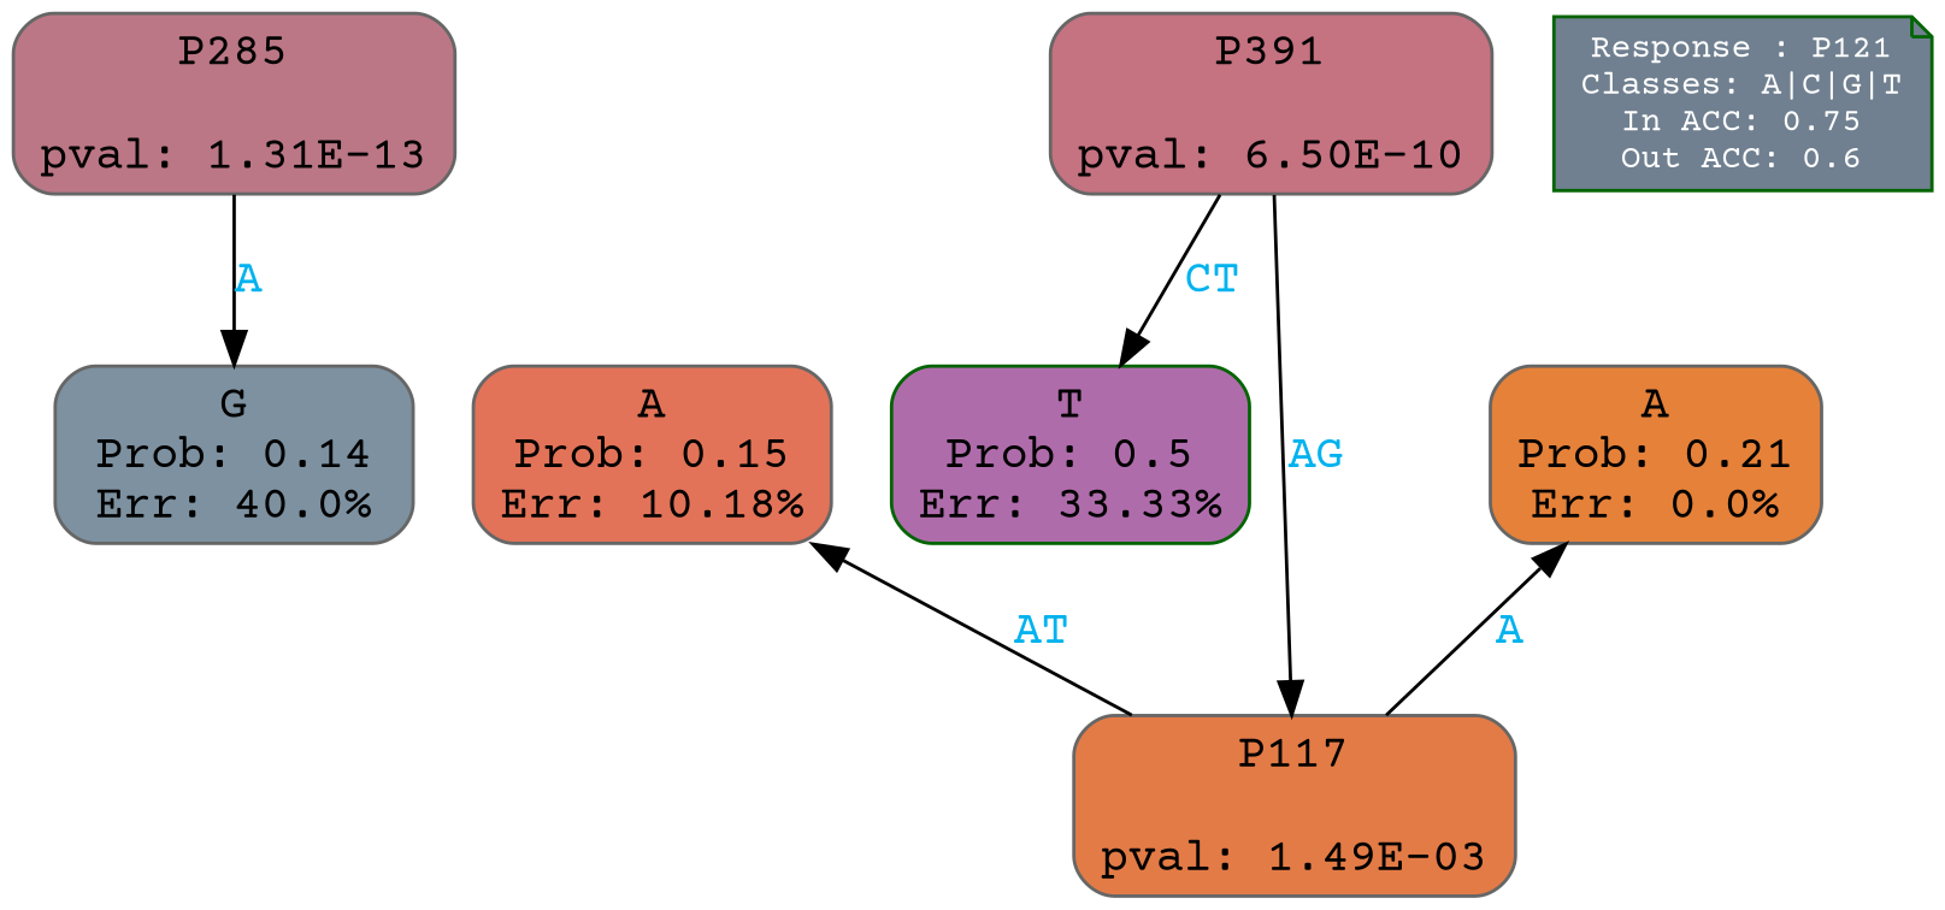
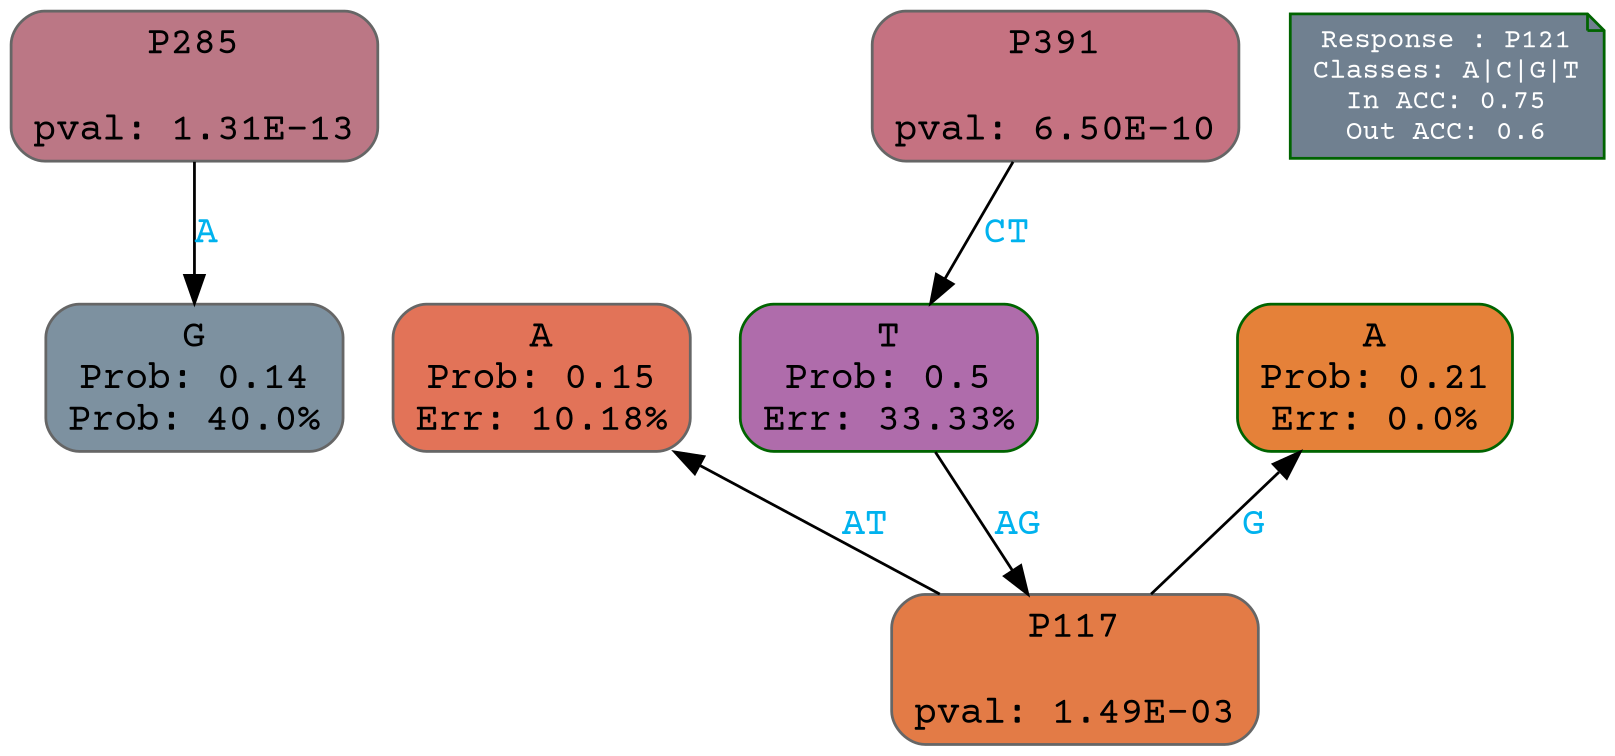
  digraph {
    fontname="Courier Prime"
    ranksep=equally
    splines=polylines
    node [color=gray40 fontname="Courier Prime" shape=box style="filled, rounded"]
    edge [fontcolor=deepskyblue2 fontname="Courier Prime"]
-   n1 [fillcolor="#7d91a0" label="G\nProb: 0.14\nErr: 40.0%"]
+   n1 [fillcolor="#7d91a0" label="G\nProb: 0.14\nProb: 40.0%"]
    n2 [fillcolor="#e27358" label="A\nProb: 0.15\nErr: 10.18%"]
-   n3 [fillcolor="#e58139" label="A\nProb: 0.21\nErr: 0.0%"]
+   n3 [color=darkgreen fillcolor="#e58139" label="A\nProb: 0.21\nErr: 0.0%"]
    n4 [color=darkgreen fillcolor="#af6cab" label="T\nProb: 0.5\nErr: 33.33%"]
    n5 [align=left color=darkgreen fillcolor=slategray fontcolor=white fontsize=10 label="Response : P121\nClasses: A|C|G|T\nIn ACC: 0.75\nOut ACC: 0.6\n" shape=note style=filled]
    n6 [fillcolor="#bb7785" label="P285\n\npval: 1.31E-13"]
    n7 [fillcolor="#c57281" label="P391\n\npval: 6.50E-10"]
    n8 [fillcolor="#e37b46" label="P117\n\npval: 1.49E-03"]
    subgraph sub_1 {
      rank=same
      n1
      n2
      n3
      n4
    }
    subgraph sub_2 {
      rank=same
      n5
      n6
    }
    n6 -> n1 [label=A]
    n7 -> n4 [label=CT]
-   n7 -> n8 [label=AG]
+   n4 -> n8 [label=AG]
    n8 -> n2 [label=AT]
-   n8 -> n3 [label=A]
+   n8 -> n3 [label=G]
  }
